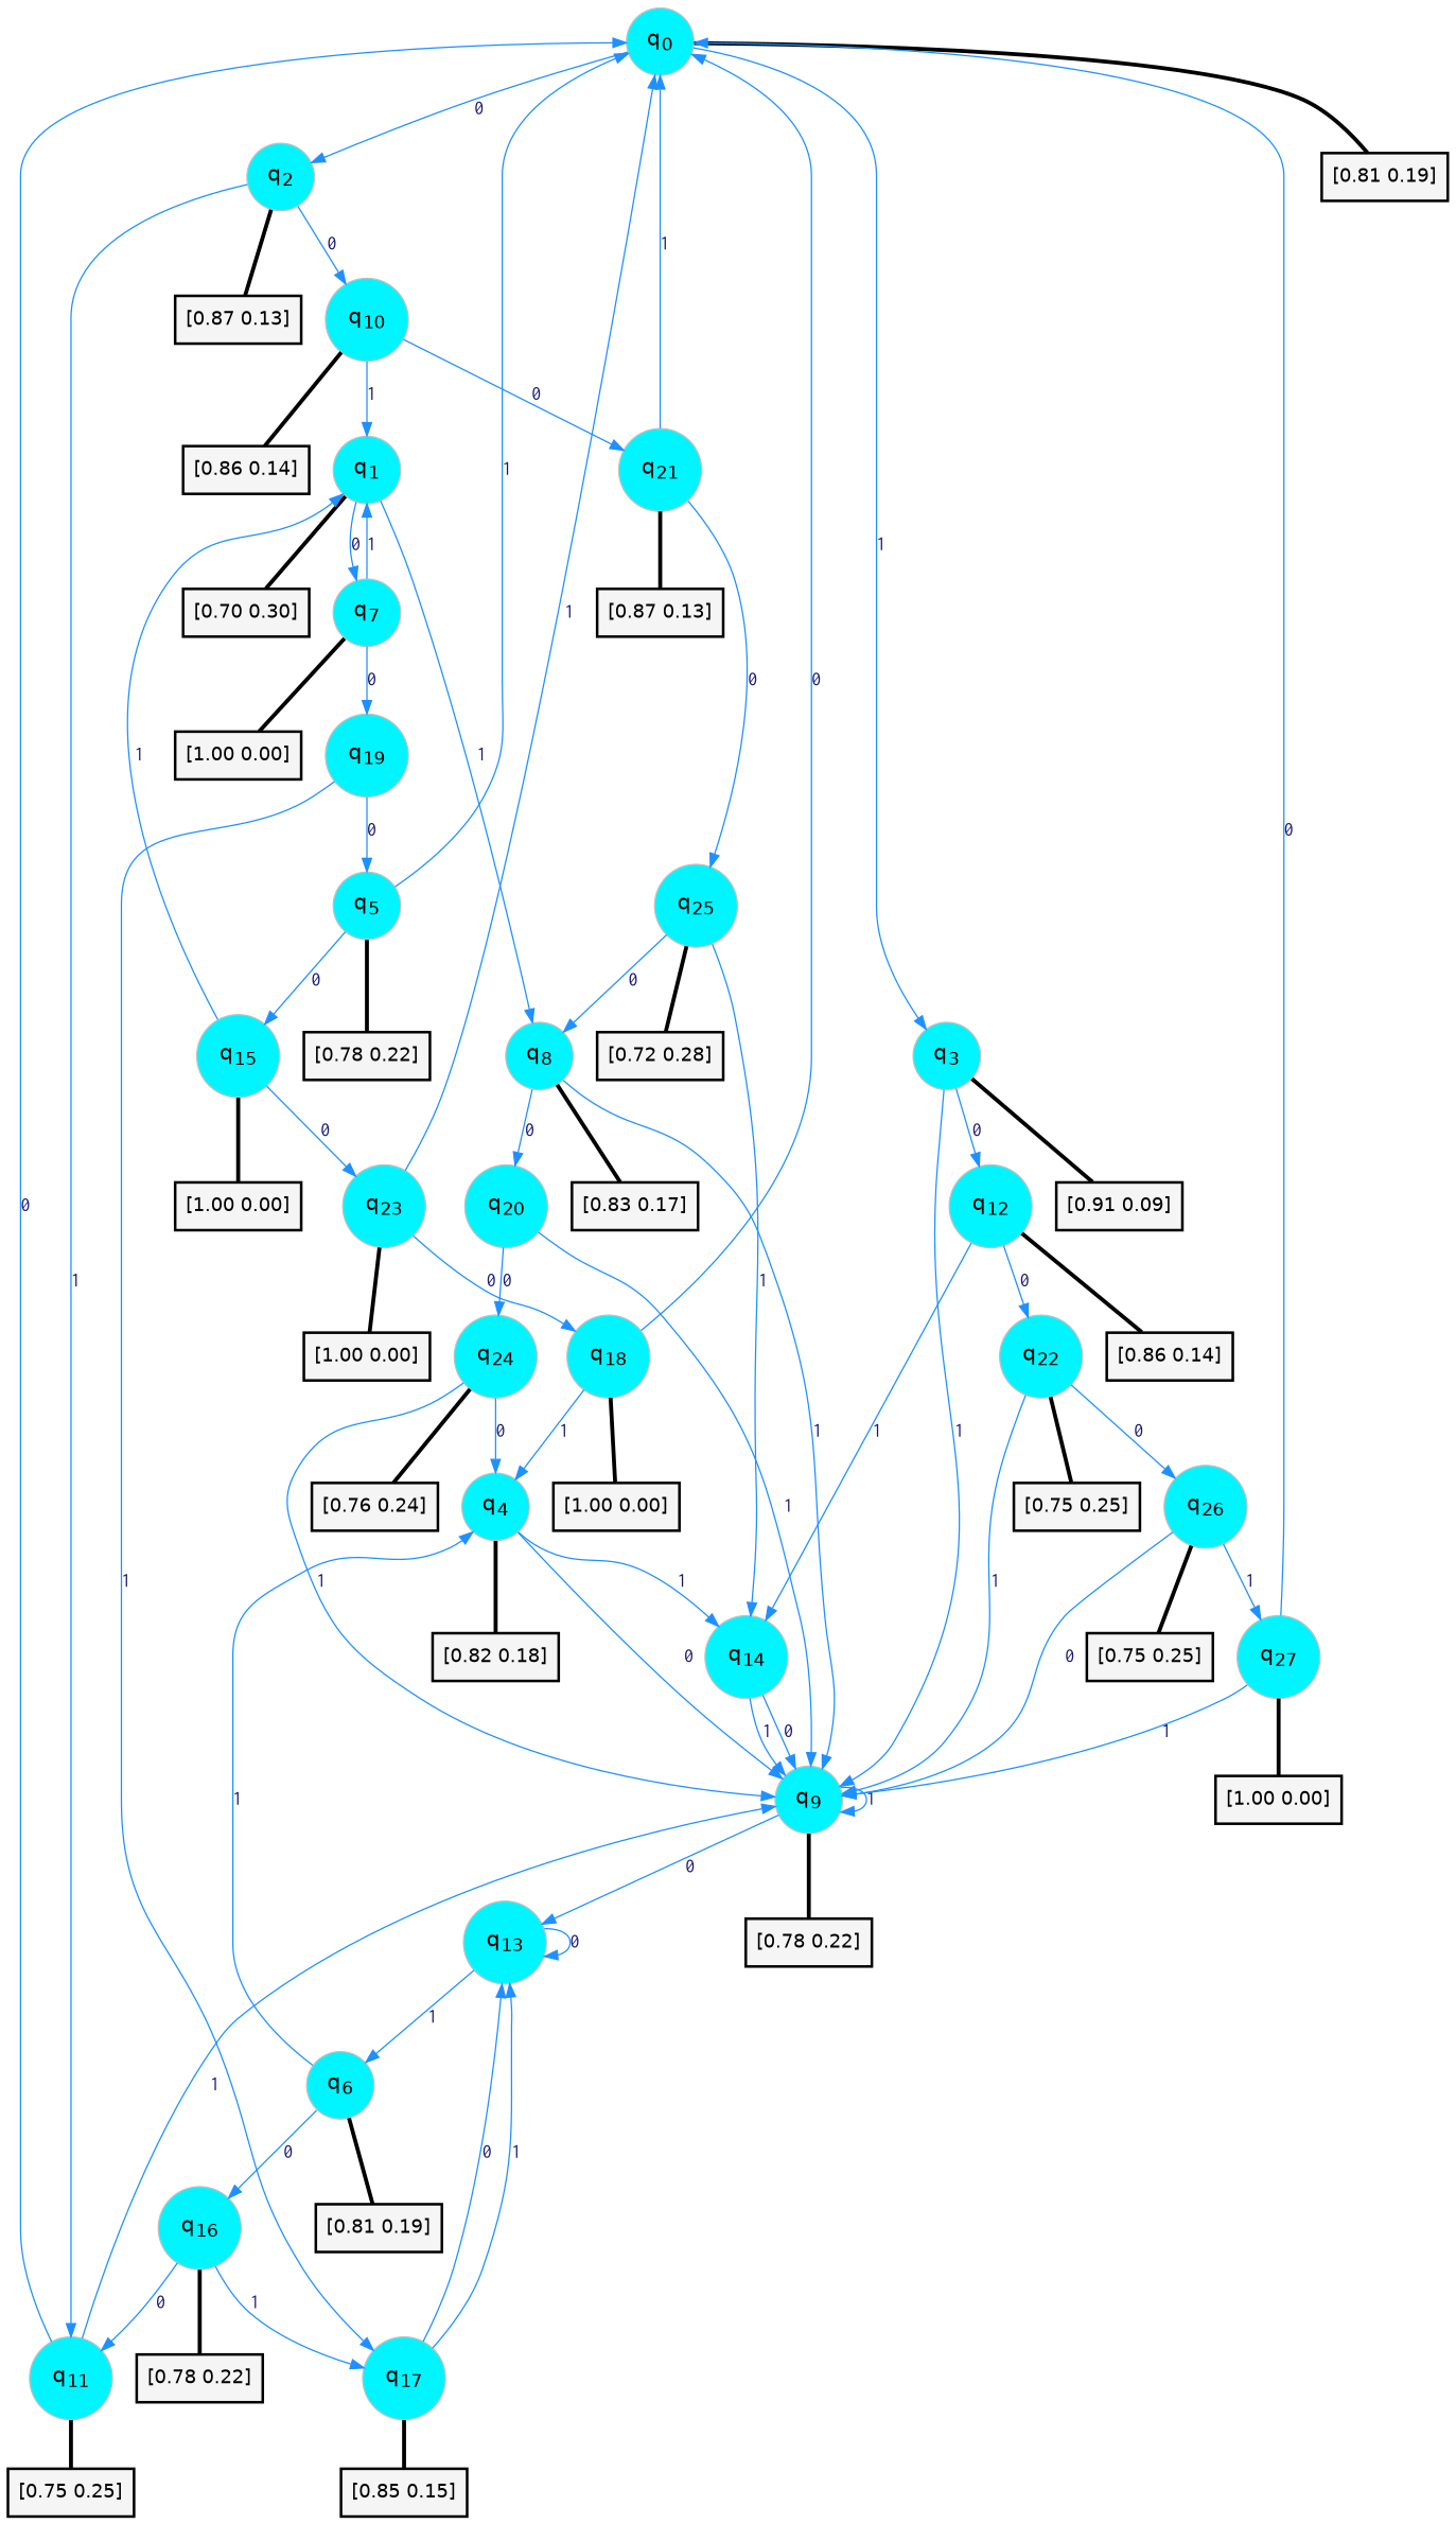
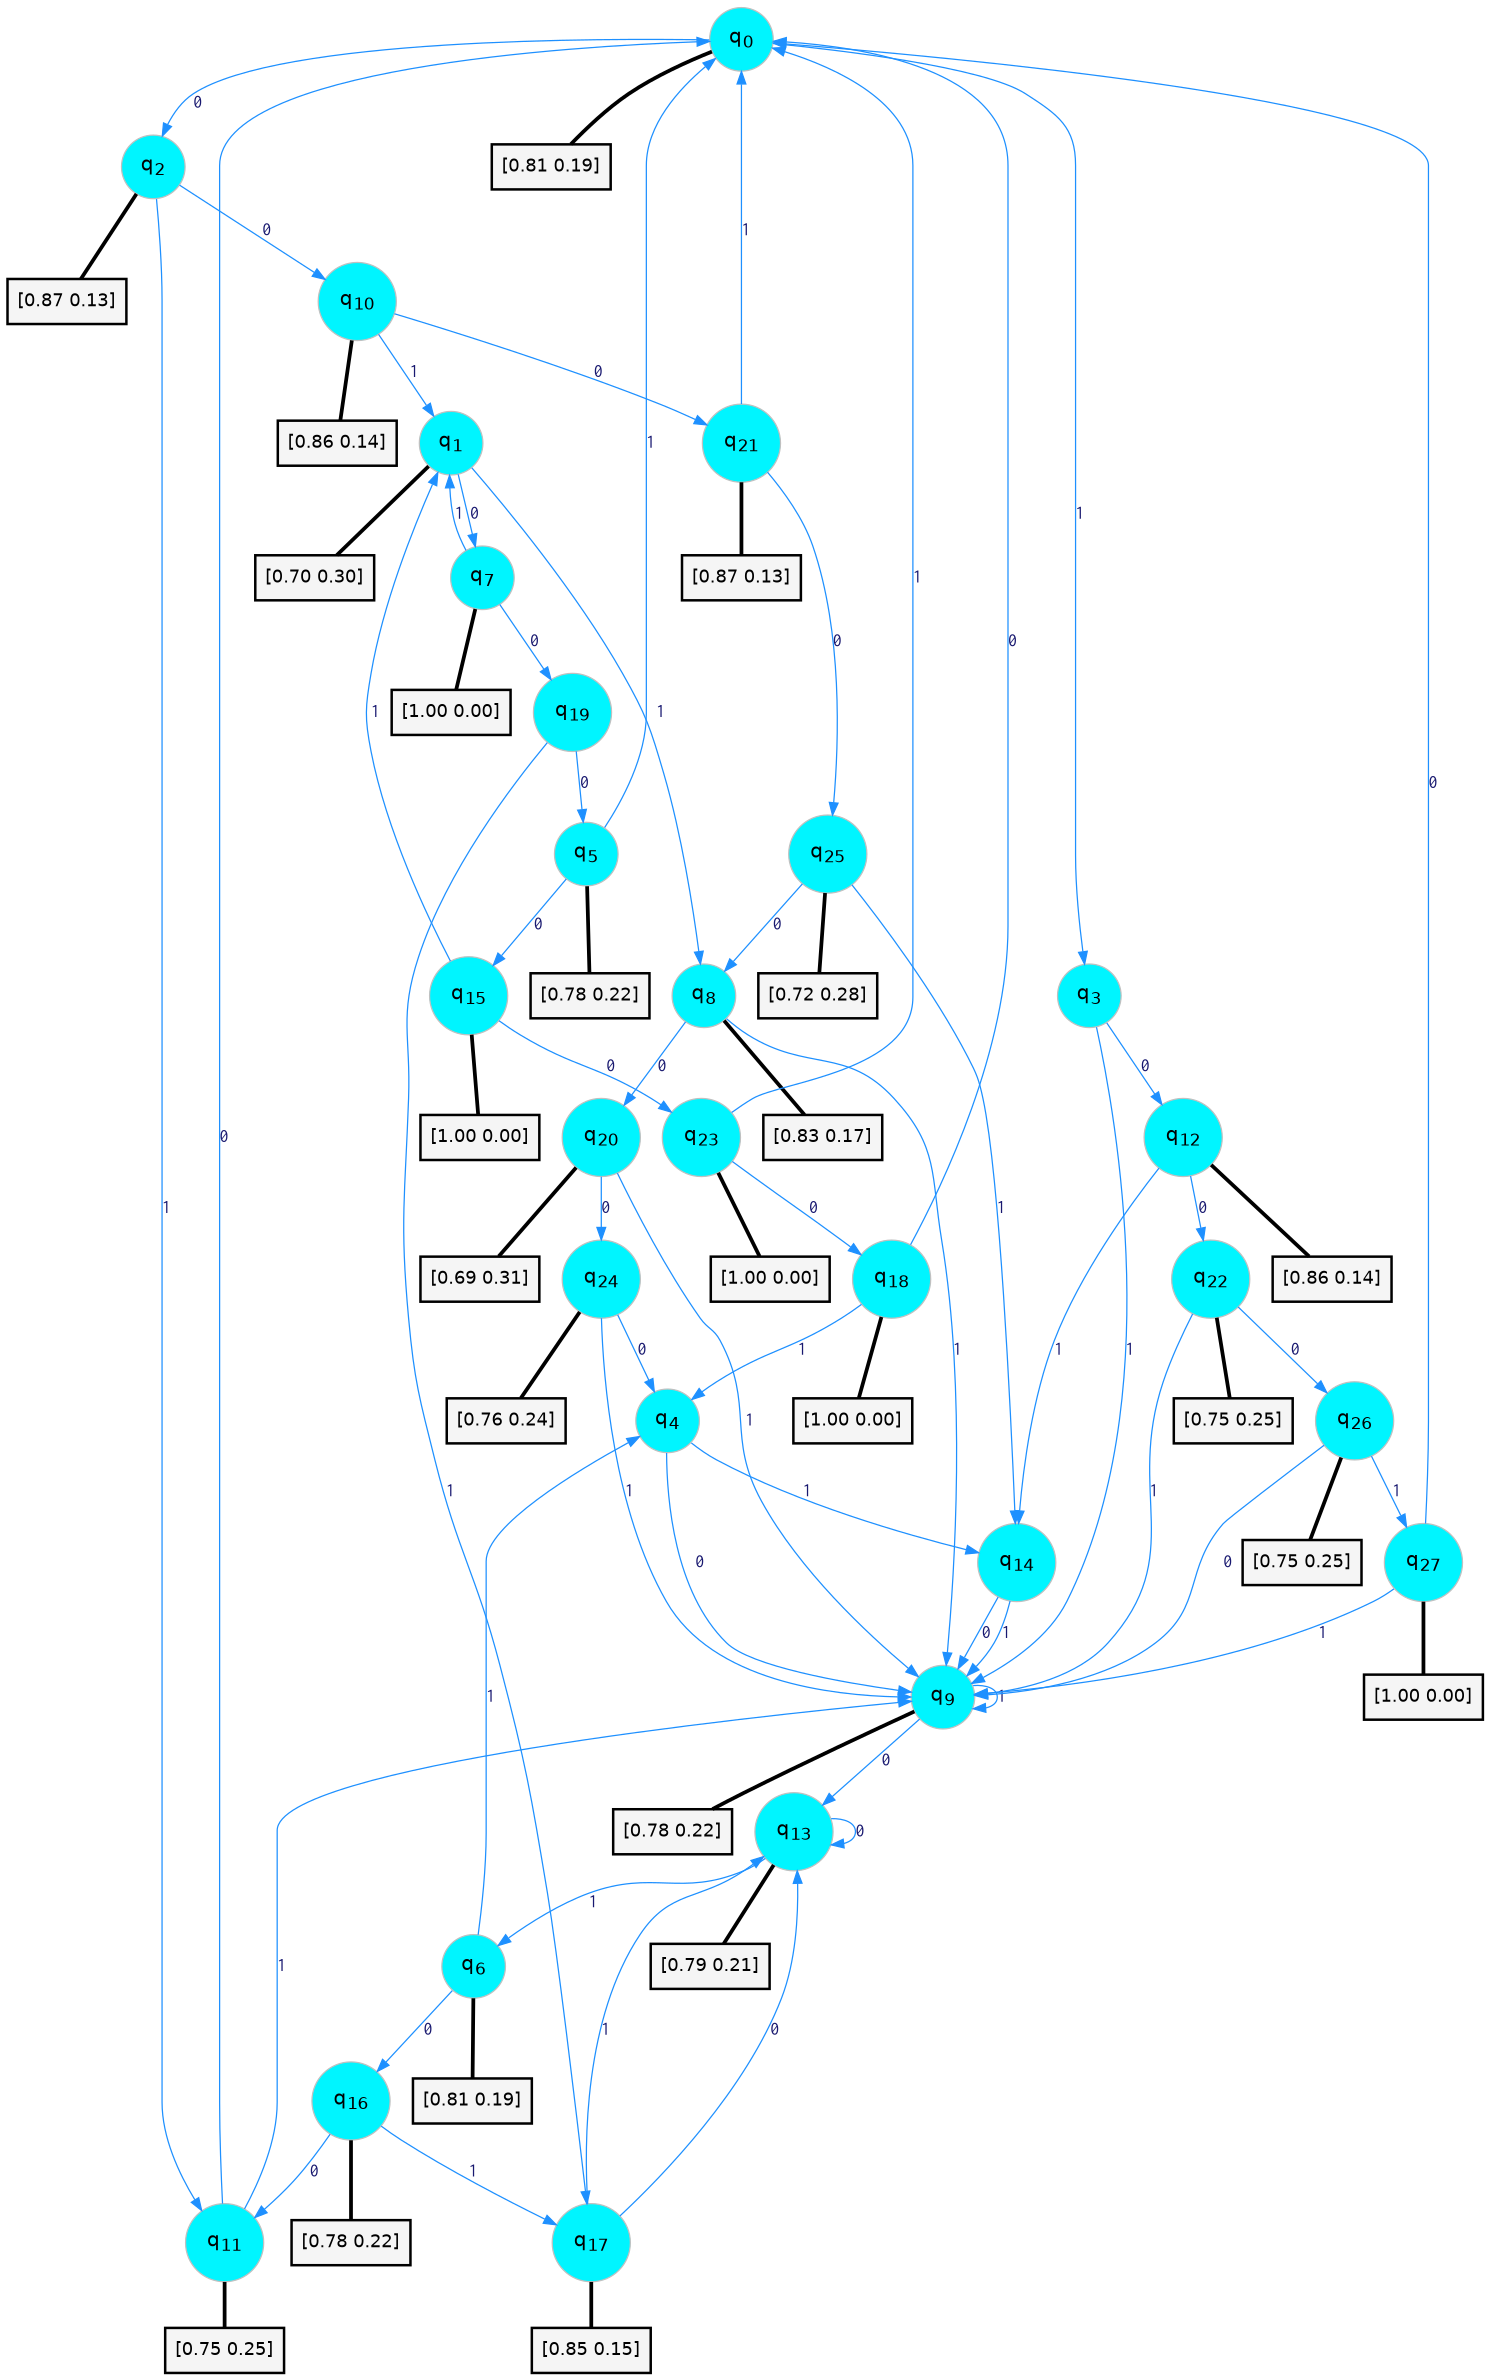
  digraph {
    rankdir=TD
    node [color=gray fillcolor=turquoise1 fontcolor=black fontname=Helvetica fontsize=16 fontweight=bold shape=circle style=filled]
    edge [arrowsize=1 color=dodgerblue1 fontcolor=midnightblue fontname=courier fontweight=bold penwidth=1 style=solid weight=20]
    n1 [label=<q<SUB>0</SUB>>]
    n2 [label=<q<SUB>2</SUB>>]
    n3 [label=<q<SUB>3</SUB>>]
    n4 [color=black fillcolor=whitesmoke fontsize=14 label="[0.81 0.19]" penwidth=2 shape=box]
    n5 [label=<q<SUB>10</SUB>>]
    n6 [label=<q<SUB>11</SUB>>]
    n7 [color=black fillcolor=whitesmoke fontsize=14 label="[0.87 0.13]" penwidth=2 shape=box]
    n8 [label=<q<SUB>9</SUB>>]
    n9 [label=<q<SUB>12</SUB>>]
-   n10 [color=black fillcolor=whitesmoke fontsize=14 label="[0.91 0.09]" penwidth=2 shape=box]
    n11 [label=<q<SUB>1</SUB>>]
    n12 [label=<q<SUB>7</SUB>>]
    n13 [label=<q<SUB>8</SUB>>]
    n14 [color=black fillcolor=whitesmoke fontsize=14 label="[0.70 0.30]" penwidth=2 shape=box]
    n15 [label=<q<SUB>19</SUB>>]
    n16 [color=black fillcolor=whitesmoke fontsize=14 label="[1.00 0.00]" penwidth=2 shape=box]
    n17 [label=<q<SUB>20</SUB>>]
    n18 [color=black fillcolor=whitesmoke fontsize=14 label="[0.83 0.17]" penwidth=2 shape=box]
    n19 [label=<q<SUB>21</SUB>>]
    n20 [color=black fillcolor=whitesmoke fontsize=14 label="[0.86 0.14]" penwidth=2 shape=box]
    n21 [color=black fillcolor=whitesmoke fontsize=14 label="[0.75 0.25]" penwidth=2 shape=box]
    n22 [label=<q<SUB>13</SUB>>]
    n23 [color=black fillcolor=whitesmoke fontsize=14 label="[0.78 0.22]" penwidth=2 shape=box]
    n24 [label=<q<SUB>14</SUB>>]
    n25 [label=<q<SUB>22</SUB>>]
    n26 [color=black fillcolor=whitesmoke fontsize=14 label="[0.86 0.14]" penwidth=2 shape=box]
    n27 [label=<q<SUB>4</SUB>>]
-   n28 [color=black fillcolor=whitesmoke fontsize=14 label="[0.82 0.18]" penwidth=2 shape=box]
    n29 [label=<q<SUB>5</SUB>>]
    n30 [label=<q<SUB>15</SUB>>]
    n31 [color=black fillcolor=whitesmoke fontsize=14 label="[0.78 0.22]" penwidth=2 shape=box]
    n32 [label=<q<SUB>23</SUB>>]
    n33 [color=black fillcolor=whitesmoke fontsize=14 label="[1.00 0.00]" penwidth=2 shape=box]
    n34 [label=<q<SUB>6</SUB>>]
    n35 [label=<q<SUB>16</SUB>>]
    n36 [color=black fillcolor=whitesmoke fontsize=14 label="[0.81 0.19]" penwidth=2 shape=box]
    n37 [label=<q<SUB>17</SUB>>]
    n38 [color=black fillcolor=whitesmoke fontsize=14 label="[0.78 0.22]" penwidth=2 shape=box]
    n39 [label=<q<SUB>24</SUB>>]
+   n40 [color=black fillcolor=whitesmoke fontsize=14 label="[0.69 0.31]" penwidth=2 shape=box]
+   n41 [color=black fillcolor=whitesmoke fontsize=14 label="[0.79 0.21]" penwidth=2 shape=box]
    n42 [label=<q<SUB>25</SUB>>]
    n43 [color=black fillcolor=whitesmoke fontsize=14 label="[0.87 0.13]" penwidth=2 shape=box]
    n44 [label=<q<SUB>26</SUB>>]
    n45 [color=black fillcolor=whitesmoke fontsize=14 label="[0.75 0.25]" penwidth=2 shape=box]
    n46 [label=<q<SUB>18</SUB>>]
    n47 [color=black fillcolor=whitesmoke fontsize=14 label="[1.00 0.00]" penwidth=2 shape=box]
    n48 [color=black fillcolor=whitesmoke fontsize=14 label="[0.85 0.15]" penwidth=2 shape=box]
    n49 [color=black fillcolor=whitesmoke fontsize=14 label="[1.00 0.00]" penwidth=2 shape=box]
    n50 [color=black fillcolor=whitesmoke fontsize=14 label="[0.76 0.24]" penwidth=2 shape=box]
    n51 [color=black fillcolor=whitesmoke fontsize=14 label="[0.72 0.28]" penwidth=2 shape=box]
    n52 [label=<q<SUB>27</SUB>>]
    n53 [color=black fillcolor=whitesmoke fontsize=14 label="[0.75 0.25]" penwidth=2 shape=box]
    n54 [color=black fillcolor=whitesmoke fontsize=14 label="[1.00 0.00]" penwidth=2 shape=box]
    n1 -> n2 [label=0]
    n1 -> n3 [label=1]
    n1 -> n4 [arrowhead=none color=black penwidth=3]
    n2 -> n5 [label=0]
    n2 -> n6 [label=1]
    n2 -> n7 [arrowhead=none color=black penwidth=3]
    n3 -> n8 [label=1]
    n3 -> n9 [label=0]
-   n3 -> n10 [arrowhead=none color=black penwidth=3]
    n5 -> n11 [label=1]
    n5 -> n19 [label=0]
    n5 -> n20 [arrowhead=none color=black penwidth=3]
    n6 -> n1 [label=0]
    n6 -> n8 [label=1]
    n6 -> n21 [arrowhead=none color=black penwidth=3]
    n8 -> n8 [label=1]
    n8 -> n22 [label=0]
    n8 -> n23 [arrowhead=none color=black penwidth=3]
    n9 -> n24 [label=1]
    n9 -> n25 [label=0]
    n9 -> n26 [arrowhead=none color=black penwidth=3]
    n11 -> n12 [label=0]
    n11 -> n13 [label=1]
    n11 -> n14 [arrowhead=none color=black penwidth=3]
    n12 -> n11 [label=1]
    n12 -> n15 [label=0]
    n12 -> n16 [arrowhead=none color=black penwidth=3]
    n13 -> n8 [label=1]
    n13 -> n17 [label=0]
    n13 -> n18 [arrowhead=none color=black penwidth=3]
    n15 -> n29 [label=0]
    n15 -> n37 [label=1]
    n17 -> n8 [label=1]
    n17 -> n39 [label=0]
+   n17 -> n40 [arrowhead=none color=black penwidth=3]
    n19 -> n1 [label=1]
    n19 -> n42 [label=0]
    n19 -> n43 [arrowhead=none color=black penwidth=3]
    n22 -> n22 [label=0]
    n22 -> n34 [label=1]
+   n22 -> n41 [arrowhead=none color=black penwidth=3]
    n24 -> n8 [label=0]
    n24 -> n8 [label=1]
    n25 -> n8 [label=1]
    n25 -> n44 [label=0]
    n25 -> n45 [arrowhead=none color=black penwidth=3]
    n27 -> n8 [label=0]
    n27 -> n24 [label=1]
-   n27 -> n28 [arrowhead=none color=black penwidth=3]
    n29 -> n1 [label=1]
    n29 -> n30 [label=0]
    n29 -> n31 [arrowhead=none color=black penwidth=3]
    n30 -> n11 [label=1]
    n30 -> n32 [label=0]
    n30 -> n33 [arrowhead=none color=black penwidth=3]
    n32 -> n1 [label=1]
    n32 -> n46 [label=0]
    n32 -> n47 [arrowhead=none color=black penwidth=3]
    n34 -> n27 [label=1]
    n34 -> n35 [label=0]
    n34 -> n36 [arrowhead=none color=black penwidth=3]
    n35 -> n6 [label=0]
    n35 -> n37 [label=1]
    n35 -> n38 [arrowhead=none color=black penwidth=3]
    n37 -> n22 [label=0]
    n37 -> n22 [label=1]
    n37 -> n48 [arrowhead=none color=black penwidth=3]
    n39 -> n8 [label=1]
    n39 -> n27 [label=0]
    n39 -> n50 [arrowhead=none color=black penwidth=3]
    n42 -> n13 [label=0]
    n42 -> n24 [label=1]
    n42 -> n51 [arrowhead=none color=black penwidth=3]
    n44 -> n8 [label=0]
    n44 -> n52 [label=1]
    n44 -> n53 [arrowhead=none color=black penwidth=3]
    n46 -> n1 [label=0]
    n46 -> n27 [label=1]
    n46 -> n49 [arrowhead=none color=black penwidth=3]
    n52 -> n1 [label=0]
    n52 -> n8 [label=1]
    n52 -> n54 [arrowhead=none color=black penwidth=3]
  }
